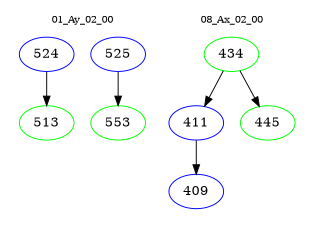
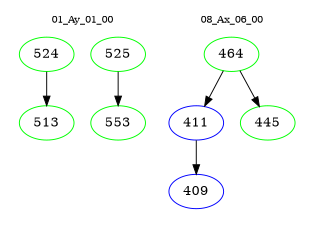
  digraph {
    node [color=green]
    edge [color=black]
-   n1 [color=blue label=525]
-   n2 [color=blue label=524]
+   n1 [label=525]
+   n2 [label=524]
    n3 [label=553]
    n4 [label=513]
-   n5 [label=434]
+   n5 [label=464]
    n6 [color=blue label=411]
    n7 [label=445]
    n8 [color=blue label=409]
    subgraph cluster_1 {
      color=white
      fontsize=10
-     label="01_Ay_02_00"
+     label="01_Ay_01_00"
      n1
      n2
      n3
      n4
    }
    subgraph cluster_2 {
      color=white
      fontsize=10
-     label="08_Ax_02_00"
+     label="08_Ax_06_00"
      n5
      n6
      n7
      n8
    }
    n1 -> n3
    n2 -> n4
    n5 -> n6
    n5 -> n7
    n6 -> n8
  }
